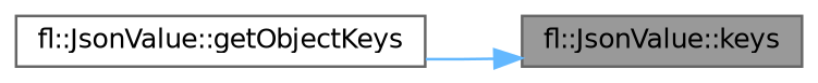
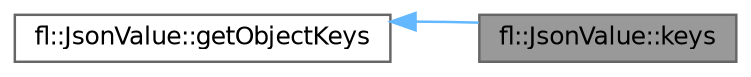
  digraph {
    rankdir=RL
    node [fontname=Helvetica fontsize=10 shape=box style=filled]
    n1 [color=gray40 fillcolor=grey60 fontcolor=black height=0.2 label="fl::JsonValue::keys" width=0.4]
    n2 [color=grey40 fillcolor=white height=0.2 label="fl::JsonValue::getObjectKeys" width=0.4]
-   n1 -> n2 [color=steelblue1 dir=back fontname=Helvetica fontsize=10 labelfontname=Helvetica labelfontsize=10 style=solid]
+   n2 -> n1 [color=steelblue1 dir=back fontname=Helvetica fontsize=10 labelfontname=Helvetica labelfontsize=10 style=solid]
  }
